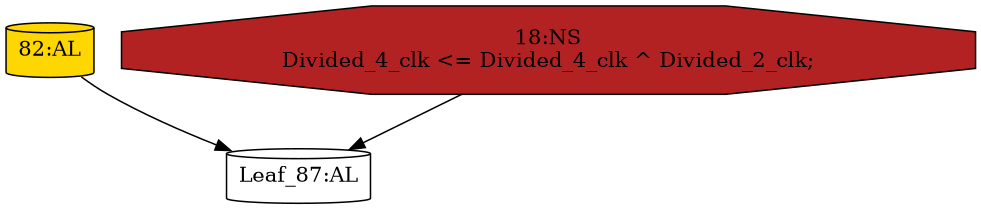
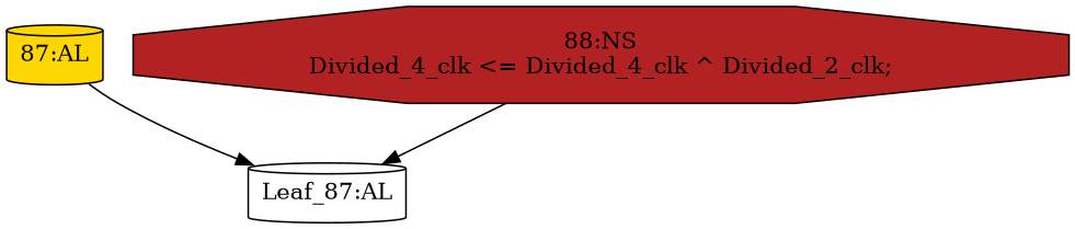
  strict digraph {
    node [shape=cylinder style=filled]
    edge [cond="[]" lineno=None]
    n1 [def_var="['Divided_4_clk']" label="Leaf_87:AL" style=""]
-   n2 [ast="<pyverilog.vparser.ast.Always object at 0x7fafbdf78290>" clk_sens=False fillcolor=gold label="82:AL" sens="['Divided_2_clk']" statements="[]" typ=Always use_var="['Divided_4_clk', 'Divided_2_clk']"]
-   n3 [ast="<pyverilog.vparser.ast.NonblockingSubstitution object at 0x7fafbdf783d0>" fillcolor=firebrick label="18:NS\nDivided_4_clk <= Divided_4_clk ^ Divided_2_clk;" shape=octagon statements="[<pyverilog.vparser.ast.NonblockingSubstitution object at 0x7fafbdf783d0>]" typ=NonblockingSubstitution]
+   n2 [ast="<pyverilog.vparser.ast.Always object at 0x7fafbdf78290>" clk_sens=False fillcolor=gold label="87:AL" sens="['Divided_2_clk']" statements="[]" typ=Always use_var="['Divided_4_clk', 'Divided_2_clk']"]
+   n3 [ast="<pyverilog.vparser.ast.NonblockingSubstitution object at 0x7fafbdf783d0>" fillcolor=firebrick label="88:NS\nDivided_4_clk <= Divided_4_clk ^ Divided_2_clk;" shape=octagon statements="[<pyverilog.vparser.ast.NonblockingSubstitution object at 0x7fafbdf783d0>]" typ=NonblockingSubstitution]
    n2 -> n1
    n3 -> n1
  }
